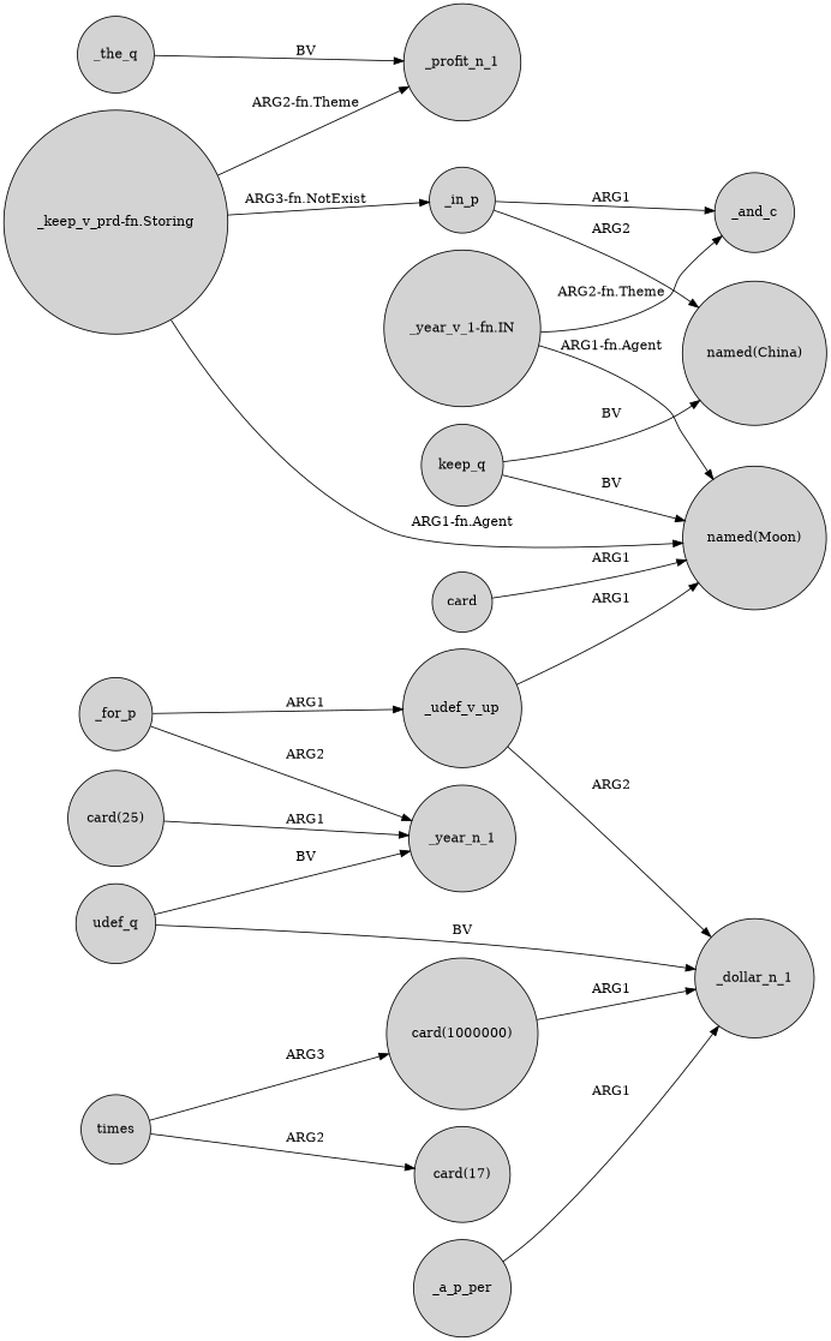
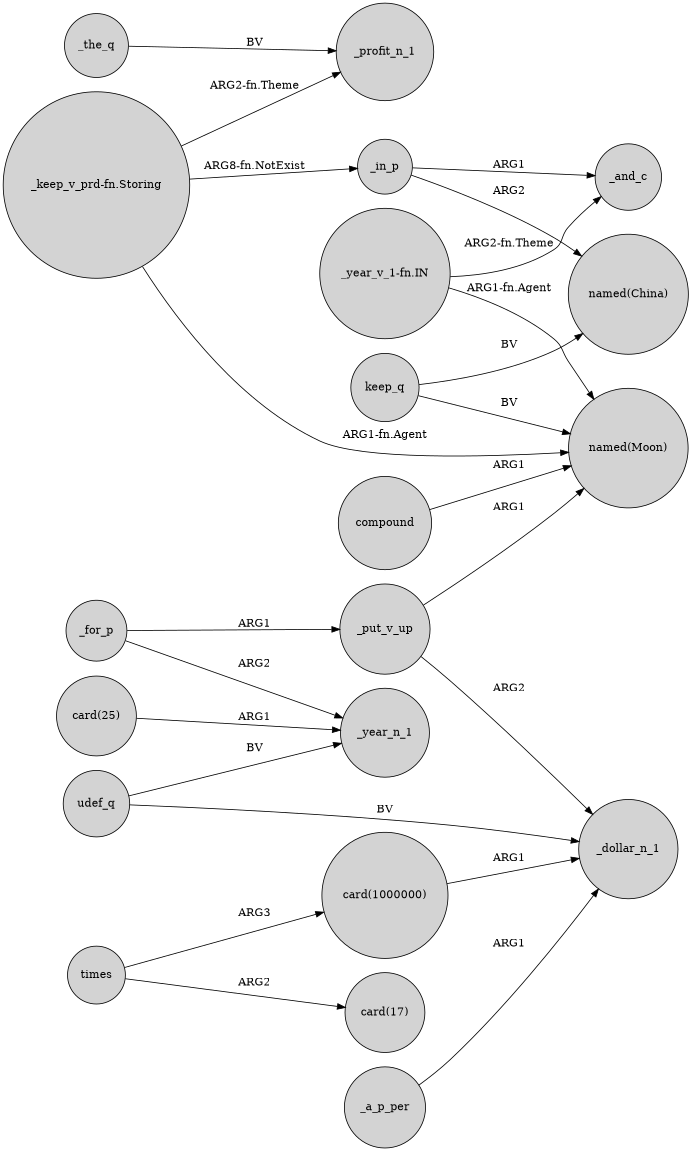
  digraph {
    rankdir=LR
    node [shape=circle style=filled]
    "card(1000000)"
    _dollar_n_1
-   _put_v_up [label=_udef_v_up]
+   _put_v_up
    "named(Moon)"
    n5 [label="_year_v_1-fn.IN"]
    _and_c
    _for_p
    _year_n_1
    _a_p_per
-   compound [label=card]
+   compound
    udef_q
    "_keep_v_prd-fn.Storing"
    _in_p
    _profit_n_1
    "named(China)"
    n16 [label=keep_q]
    _the_q
    times
    n19 [label="card(17)"]
    "card(25)"
    "card(1000000)" -> _dollar_n_1 [label=ARG1]
    _put_v_up -> _dollar_n_1 [label=ARG2]
    _put_v_up -> "named(Moon)" [label=ARG1]
    n5 -> "named(Moon)" [label="ARG1-fn.Agent"]
    n5 -> _and_c [label="ARG2-fn.Theme"]
    _for_p -> _put_v_up [label=ARG1]
    _for_p -> _year_n_1 [label=ARG2]
    _a_p_per -> _dollar_n_1 [label=ARG1]
    compound -> "named(Moon)" [label=ARG1]
    udef_q -> _dollar_n_1 [label=BV]
    udef_q -> _year_n_1 [label=BV]
    "_keep_v_prd-fn.Storing" -> "named(Moon)" [label="ARG1-fn.Agent"]
-   "_keep_v_prd-fn.Storing" -> _in_p [label="ARG3-fn.NotExist"]
+   "_keep_v_prd-fn.Storing" -> _in_p [label="ARG8-fn.NotExist"]
    "_keep_v_prd-fn.Storing" -> _profit_n_1 [label="ARG2-fn.Theme"]
    _in_p -> _and_c [label=ARG1]
    _in_p -> "named(China)" [label=ARG2]
    n16 -> "named(Moon)" [label=BV]
    n16 -> "named(China)" [label=BV]
    _the_q -> _profit_n_1 [label=BV]
    times -> "card(1000000)" [label=ARG3]
    times -> n19 [label=ARG2]
    "card(25)" -> _year_n_1 [label=ARG1]
  }
